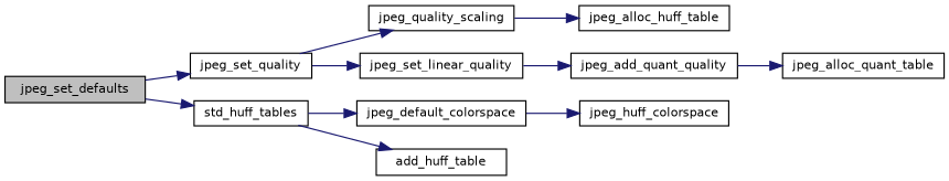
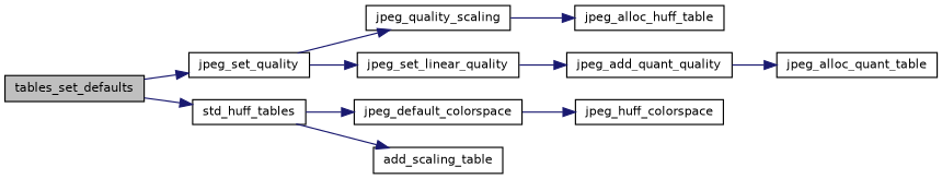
  digraph {
    rankdir=LR
    node [color=black fontname=Helvetica fontsize=10 shape=record]
    edge [color=midnightblue fontname=Helvetica fontsize=10 labelfontname=Helvetica labelfontsize=10 style=solid]
-   n1 [fillcolor=grey75 fontcolor=black height=0.2 label=jpeg_set_defaults style=filled width=0.4]
+   n1 [fillcolor=grey75 fontcolor=black height=0.2 label=tables_set_defaults style=filled width=0.4]
    n2 [height=0.2 label=jpeg_set_quality width=0.4]
    n3 [height=0.2 label=std_huff_tables width=0.4]
    n4 [height=0.2 label=jpeg_quality_scaling width=0.4]
    n5 [height=0.2 label=jpeg_set_linear_quality width=0.4]
    n6 [height=0.2 label=jpeg_default_colorspace width=0.4]
-   n7 [height=0.2 label=add_huff_table width=0.4]
+   n7 [height=0.2 label=add_scaling_table width=0.4]
    n8 [height=0.2 label=jpeg_huff_colorspace width=0.4]
    n9 [height=0.2 label=jpeg_alloc_huff_table width=0.4]
    n10 [height=0.2 label=jpeg_add_quant_quality width=0.4]
    n11 [height=0.2 label=jpeg_alloc_quant_table width=0.4]
    n1 -> n2
    n1 -> n3
    n2 -> n4
    n2 -> n5
    n3 -> n6
    n3 -> n7
    n4 -> n9
    n5 -> n10
    n6 -> n8
    n10 -> n11
  }
